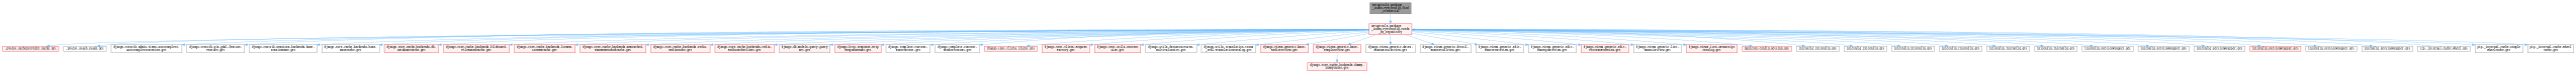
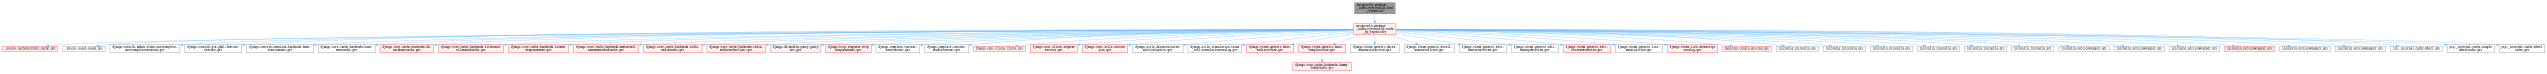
  digraph {
    fontname="Courier Prime"
    rankdir=TB
    node [color=grey40 fillcolor=white fontname="Courier Prime" fontsize=10 shape=box style=filled]
    edge [color=steelblue1 fontname="Courier Prime" fontsize=10 labelfontname=Helvetica labelfontsize=10 style=solid]
    n1 [color=gray40 fillcolor=grey60 fontcolor=black height=0.2 label="setuptools.package\l_index.PyPIConfig.find\l_credential" width=0.4]
    n2 [color=red fillcolor="#FFF0F0" height=0.2 label="setuptools.package\l_index.PyPIConfig.creds\l_by_repository" width=0.4]
    n3 [color=red fillcolor="#FFF0F0" height=0.2 label="_pytest.cacheprovider.Cache.get" width=0.4]
    n4 [height=0.2 label="_pytest.stash.Stash.get" width=0.4]
    n5 [height=0.2 label="django.contrib.admin.views.autocomplete.\lAutocompleteJsonView.get" width=0.4]
    n6 [height=0.2 label="django.contrib.gis.gdal.feature.\lFeature.get" width=0.4]
    n7 [height=0.2 label="django.contrib.sessions.backends.base.\lSessionBase.get" width=0.4]
    n8 [height=0.2 label="django.core.cache.backends.base.\lBaseCache.get" width=0.4]
    n9 [color=red fillcolor="#FFF0F0" height=0.2 label="django.core.cache.backends.db.\lDatabaseCache.get" width=0.4]
    n10 [color=red fillcolor="#FFF0F0" height=0.2 label="django.core.cache.backends.filebased.\lFileBasedCache.get" width=0.4]
-   n11 [color=red fillcolor="#FFF0F0" height=0.2 label="django.core.cache.backends.locmem.\lLocMemCache.get" width=0.4]
+   n11 [color=red fillcolor="#FFF0F0" height=0.2 label="django.core.cache.backends.locmem.\lResponseBase.get" width=0.4]
    n12 [color=red fillcolor="#FFF0F0" height=0.2 label="django.core.cache.backends.memcached.\lBaseMemcachedCache.get" width=0.4]
    n13 [color=red fillcolor="#FFF0F0" height=0.2 label="django.core.cache.backends.redis.\lRedisCache.get" width=0.4]
    n14 [color=red fillcolor="#FFF0F0" height=0.2 label="django.core.cache.backends.redis.\lRedisCacheClient.get" width=0.4]
    n15 [fillcolor="#FFF0F0" height=0.2 label="django.db.models.query.Query\lSet.get" width=0.4]
    n16 [color=red fillcolor="#FFF0F0" height=0.2 label="django.http.response.Http\lResponseBase.get" width=0.4]
    n17 [height=0.2 label="django.template.context.\lBaseContext.get" width=0.4]
    n18 [height=0.2 label="django.template.context.\lRenderContext.get" width=0.4]
    n19 [color=red fillcolor="#FFF0F0" height=0.2 label="django.test.client.Client.get" width=0.4]
    n20 [color=red fillcolor="#FFF0F0" height=0.2 label="django.test.client.Request\lFactory.get" width=0.4]
    n21 [color=red fillcolor="#FFF0F0" height=0.2 label="django.test.utils.Context\lList.get" width=0.4]
    n22 [height=0.2 label="django.utils.datastructures.\lMultiValueDict.get" width=0.4]
    n23 [height=0.2 label="django.utils.translation.trans\l_real.TranslationCatalog.get" width=0.4]
    n24 [color=red fillcolor="#FFF0F0" height=0.2 label="django.views.generic.base.\lRedirectView.get" width=0.4]
    n25 [color=red fillcolor="#FFF0F0" height=0.2 label="django.views.generic.base.\lTemplateView.get" width=0.4]
    n26 [height=0.2 label="django.views.generic.dates.\lBaseDateListView.get" width=0.4]
    n27 [height=0.2 label="django.views.generic.detail.\lBaseDetailView.get" width=0.4]
    n28 [height=0.2 label="django.views.generic.edit.\lBaseCreateView.get" width=0.4]
    n29 [height=0.2 label="django.views.generic.edit.\lBaseUpdateView.get" width=0.4]
    n30 [color=red fillcolor="#FFF0F0" height=0.2 label="django.views.generic.edit.\lProcessFormView.get" width=0.4]
    n31 [height=0.2 label="django.views.generic.list.\lBaseListView.get" width=0.4]
    n32 [color=red fillcolor="#FFF0F0" height=0.2 label="django.views.i18n.JavaScript\lCatalog.get" width=0.4]
    n33 [color=red fillcolor="#FFF0F0" height=0.2 label="gunicorn.config.Setting.get" width=0.4]
    n34 [height=0.2 label="iniconfig.IniConfig.get" width=0.4]
    n35 [height=0.2 label="iniconfig.IniConfig.get" width=0.4]
    n36 [height=0.2 label="iniconfig.IniConfig.get" width=0.4]
    n37 [height=0.2 label="iniconfig.IniConfig.get" width=0.4]
    n38 [height=0.2 label="iniconfig.IniConfig.get" width=0.4]
    n39 [height=0.2 label="iniconfig.IniConfig.get" width=0.4]
    n40 [height=0.2 label="iniconfig.SectionWrapper.get" width=0.4]
    n41 [height=0.2 label="iniconfig.SectionWrapper.get" width=0.4]
    n42 [height=0.2 label="iniconfig.SectionWrapper.get" width=0.4]
    n43 [color=red fillcolor="#FFF0F0" height=0.2 label="iniconfig.SectionWrapper.get" width=0.4]
    n44 [height=0.2 label="iniconfig.SectionWrapper.get" width=0.4]
    n45 [height=0.2 label="iniconfig.SectionWrapper.get" width=0.4]
    n46 [height=0.2 label="pip._internal.cache.Wheel.get" width=0.4]
    n47 [height=0.2 label="pip._internal.cache.Simple\lWheelCache.get" width=0.4]
    n48 [height=0.2 label="pip._internal.cache.Wheel\lCache.get" width=0.4]
    n49 [color=red fillcolor="#FFF0F0" height=0.2 label="django.core.cache.backends.dummy.\lDummyCache.get" width=0.4]
    n1 -> n2
    n2 -> n3
    n2 -> n4
    n2 -> n5
    n2 -> n6
    n2 -> n7
    n2 -> n8
    n2 -> n9
    n2 -> n10
    n2 -> n11
    n2 -> n12
    n2 -> n13
    n2 -> n14
    n2 -> n15
    n2 -> n16
    n2 -> n17
    n2 -> n18
    n2 -> n19
    n2 -> n20
    n2 -> n21
    n2 -> n22
    n2 -> n23
    n2 -> n24
    n2 -> n25
    n2 -> n26
    n2 -> n27
    n2 -> n28
    n2 -> n29
    n2 -> n30
    n2 -> n31
    n2 -> n32
    n2 -> n33
    n2 -> n34
    n2 -> n35
    n2 -> n36
    n2 -> n37
    n2 -> n38
    n2 -> n39
    n2 -> n40
    n2 -> n41
    n2 -> n42
    n2 -> n43
    n2 -> n44
    n2 -> n45
-   n46 -> n2
+   n2 -> n46
    n2 -> n47
    n2 -> n48
    n25 -> n49
  }
